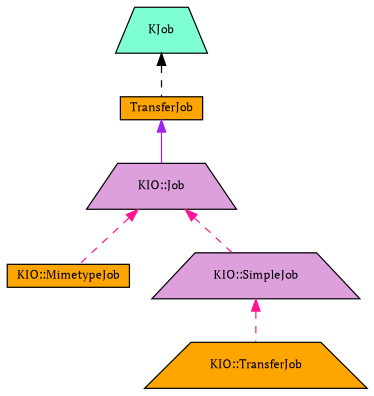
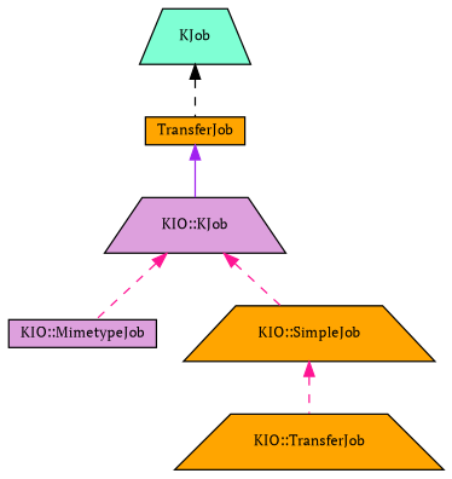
  digraph {
    fontname="PT Serif"
    node [color=black fillcolor=orange fontname="PT Serif" fontsize=10 shape=trapezium style=filled]
    edge [color=deeppink dir=back fontname="PT Serif" fontsize=10 labelfontname=Helvetica labelfontsize=10 style=dashed]
-   n1 [fontcolor=black height=0.2 label="KIO::MimetypeJob" shape=box width=0.4]
+   n1 [fillcolor=plum fontcolor=black height=0.2 label="KIO::MimetypeJob" shape=box width=0.4]
    n2 [height=0.2 label="KIO::TransferJob" width=0.4]
-   n3 [fillcolor=plum height=0.2 label="KIO::SimpleJob" width=0.4]
-   n4 [fillcolor=plum height=0.2 label="KIO::Job" width=0.4]
+   n3 [height=0.2 label="KIO::SimpleJob" width=0.4]
+   n4 [fillcolor=plum height=0.2 label="KIO::KJob" width=0.4]
    n5 [height=0.2 label=TransferJob shape=box width=0.4]
    n6 [fillcolor=aquamarine height=0.2 label=KJob width=0.4]
    n3 -> n2
    n4 -> n1
    n4 -> n3
    n5 -> n4 [color=purple style=solid]
    n6 -> n5 [color=black]
  }
